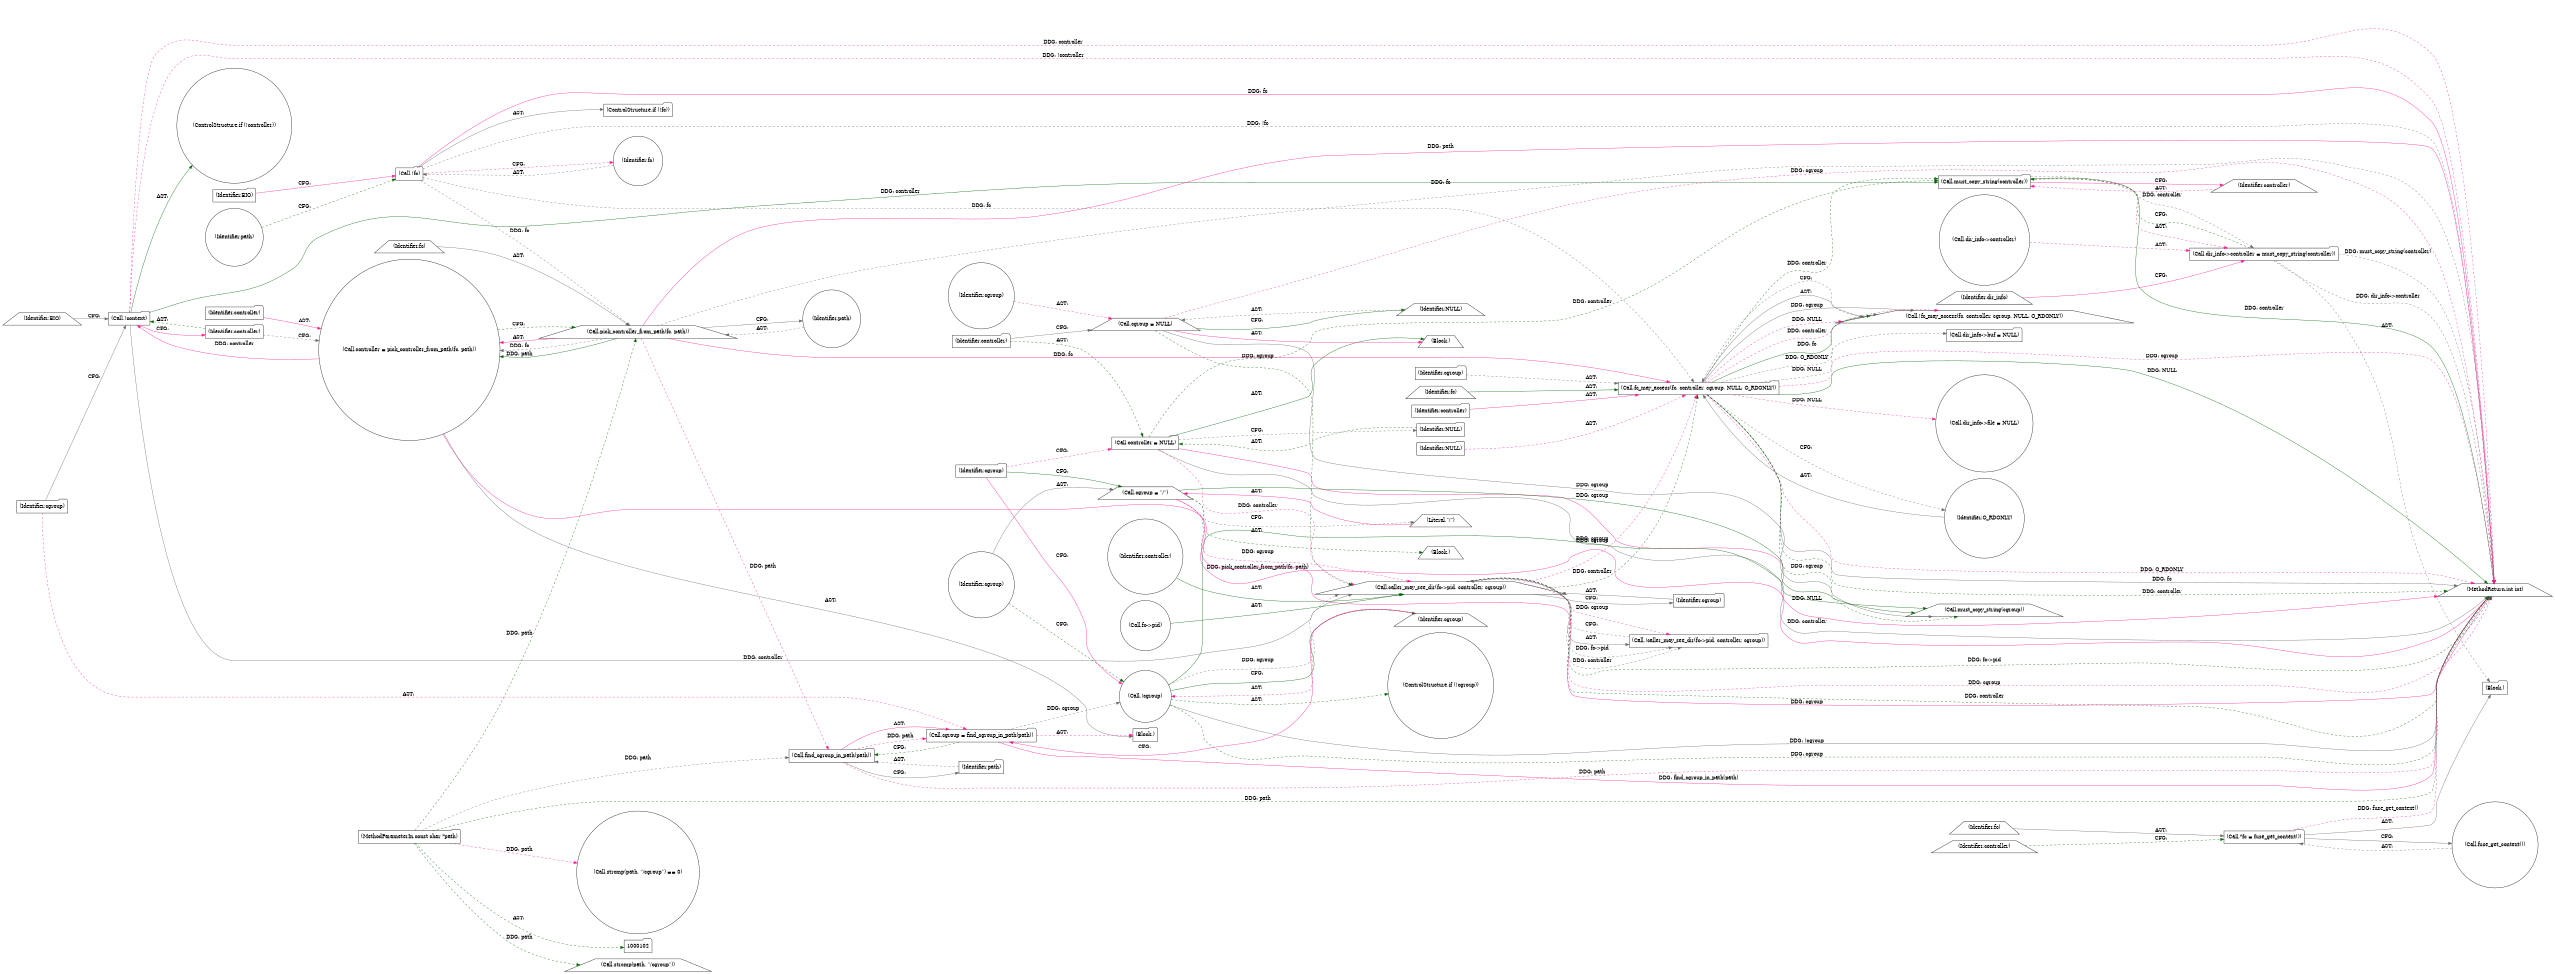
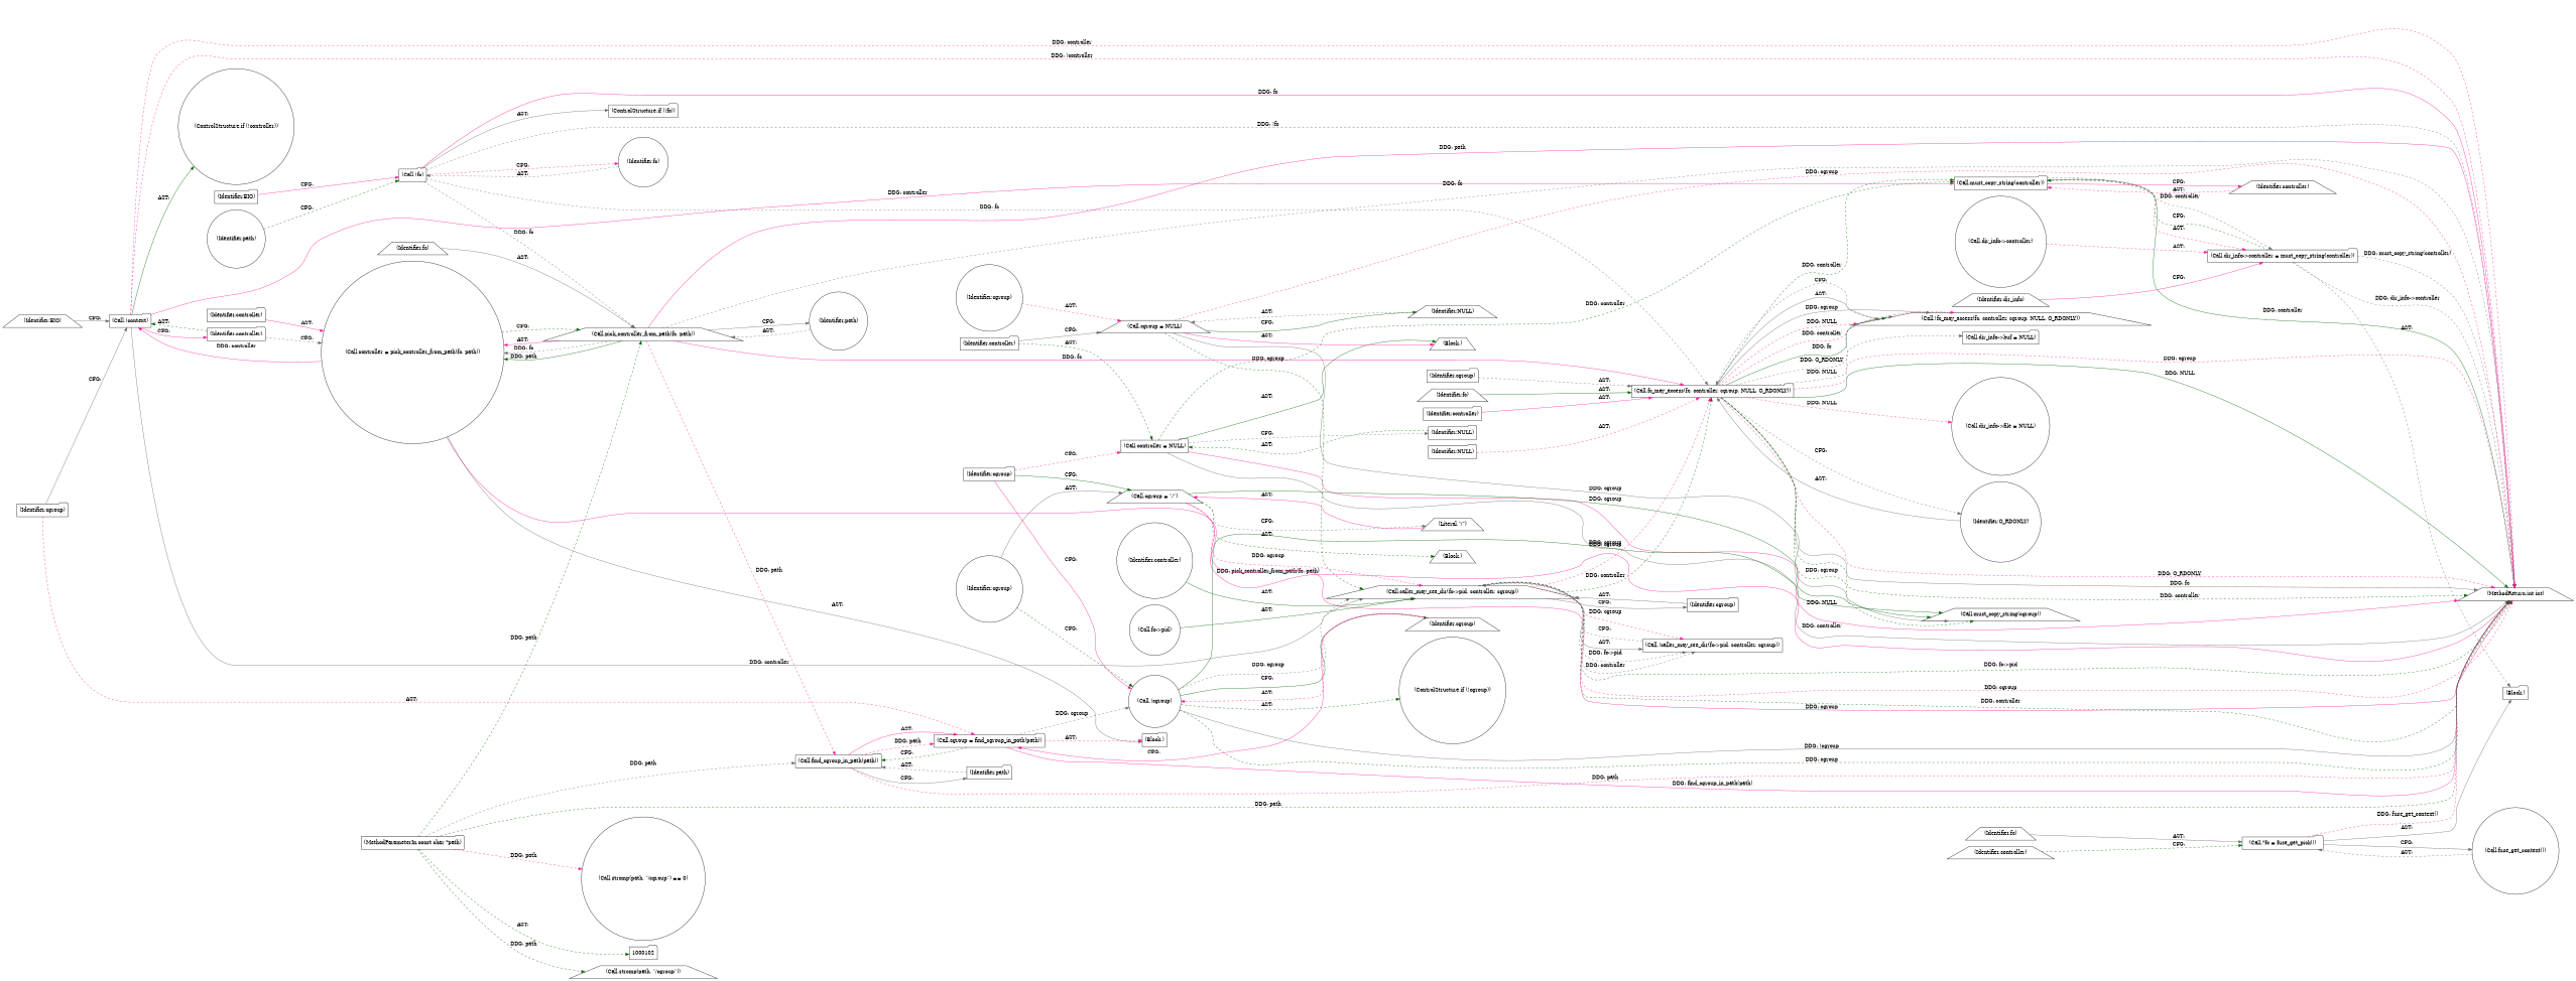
  digraph {
    rankdir=LR
    node [shape=folder]
    edge [color=gray40 style=dashed]
    n1 [label="(Call,must_copy_string(controller))"]
    n2 [label="(Call,dir_info->controller = must_copy_string(controller))"]
    n3 [label="(MethodReturn,int int)" shape=trapezium]
    n4 [label="(Identifier,controller)" shape=trapezium]
    n5 [label="(Block,)"]
    n6 [label="(Call,!context)"]
    n7 [label="(Call,caller_may_see_dir(fc->pid, controller, cgroup))" shape=trapezium]
    n8 [label="(ControlStructure,if (!controller))" shape=circle]
    n9 [label="(Identifier,controller)"]
    n10 [label="(Call,fc_may_access(fc, controller, cgroup, NULL, O_RDONLY))"]
    n11 [label="(Call,!caller_may_see_dir(fc->pid, controller, cgroup))"]
    n12 [label="(Identifier,cgroup)"]
    n13 [label="(Call,controller = pick_controller_from_path(fc, path))" shape=circle]
    n14 [label="(Call,pick_controller_from_path(fc, path))" shape=trapezium]
    n15 [label="(Block,)"]
    n16 [label="(Call,find_cgroup_in_path(path))"]
    n17 [label="(Identifier,path)" shape=circle]
    n18 [label="(Call,must_copy_string(cgroup))" shape=trapezium]
    n19 [label="(Identifier,O_RDONLY)" shape=circle]
    n20 [label="(Call,!fc_may_access(fc, controller, cgroup, NULL, O_RDONLY))" shape=trapezium]
    n21 [label="(Call,dir_info->buf = NULL)"]
    n22 [label="(Call,dir_info->file = NULL)" shape=circle]
    n23 [label="(Call,cgroup = find_cgroup_in_path(path))"]
    n24 [label="(Identifier,path)"]
    n25 [label="(Call,!fc)"]
    n26 [label="(ControlStructure,if (!fc))"]
    n27 [label="(Identifier,fc)" shape=circle]
-   n28 [label="(Call,*fc = fuse_get_context())"]
+   n28 [label="(Call,*fc = fuse_get_pick())"]
    n29 [label="(Call,fuse_get_context())" shape=circle]
    n30 [label="(MethodParameterIn,const char *path)"]
    n31 [label="(Call,strcmp(path, \"/cgroup\"))" shape=trapezium]
    n32 [label="(Call,strcmp(path, \"/cgroup\") == 0)" shape=circle]
    1000102
    n34 [label="(Call,controller = NULL)"]
    n35 [label="(Block,)" shape=trapezium]
    n36 [label="(Identifier,NULL)"]
    n37 [label="(Call,cgroup = NULL)" shape=trapezium]
    n38 [label="(Identifier,NULL)" shape=trapezium]
    n39 [label="(Call,cgroup = \"/\")" shape=trapezium]
    n40 [label="(Literal,\"/\")" shape=trapezium]
    n41 [label="(Block,)" shape=trapezium]
    n42 [label="(Call,!cgroup)" shape=circle]
    n43 [label="(ControlStructure,if (!cgroup))" shape=circle]
    n44 [label="(Identifier,cgroup)" shape=trapezium]
    n45 [label="(Identifier,fc)" shape=trapezium]
    n46 [label="(Identifier,cgroup)" shape=circle]
    n47 [label="(Identifier,path)" shape=circle]
    n48 [label="(Identifier,controller)"]
    n49 [label="(Identifier,dir_info)" shape=trapezium]
    n50 [label="(Identifier,NULL)"]
    n51 [label="(Identifier,controller)" shape=trapezium]
    n52 [label="(Identifier,cgroup)" shape=circle]
    n53 [label="(Call,dir_info->controller)" shape=circle]
    n54 [label="(Identifier,controller)"]
    n55 [label="(Identifier,cgroup)"]
    n56 [label="(Identifier,EIO)" shape=trapezium]
    n57 [label="(Identifier,fc)" shape=trapezium]
    n58 [label="(Identifier,controller)" shape=circle]
    n59 [label="(Call,fc->pid)" shape=circle]
    n60 [label="(Identifier,cgroup)"]
    n61 [label="(Identifier,controller)"]
    n62 [label="(Identifier,EIO)"]
    n63 [label="(Identifier,cgroup)"]
    n64 [label="(Identifier,fc)" shape=trapezium]
    n1 -> n2 [color=deeppink label="AST: "]
    n1 -> n2 [label="DDG: controller"]
    n1 -> n3 [color=darkgreen label="DDG: controller" style=solid]
    n1 -> n4 [color=deeppink label="CFG: " style=solid]
    n2 -> n1 [color=darkgreen label="CFG: "]
    n2 -> n3 [label="DDG: must_copy_string(controller)"]
    n2 -> n3 [label="DDG: dir_info->controller"]
    n2 -> n5 [label="AST: "]
    n4 -> n1 [color=deeppink label="AST: "]
-   n6 -> n1 [color=darkgreen label="DDG: controller" style=solid]
+   n6 -> n1 [color=deeppink label="DDG: controller" style=solid]
    n6 -> n3 [color=deeppink label="DDG: controller"]
    n6 -> n3 [color=deeppink label="DDG: !controller"]
    n6 -> n7 [label="DDG: controller" style=solid]
    n6 -> n8 [color=darkgreen label="AST: " style=solid]
    n6 -> n9 [color=deeppink label="CFG: " style=solid]
    n7 -> n3 [color=deeppink label="DDG: cgroup"]
    n7 -> n3 [color=darkgreen label="DDG: controller"]
    n7 -> n3 [color=darkgreen label="DDG: fc->pid"]
    n7 -> n10 [color=darkgreen label="DDG: controller"]
    n7 -> n10 [color=deeppink label="DDG: cgroup"]
    n7 -> n11 [label="AST: " style=solid]
    n7 -> n11 [label="DDG: fc->pid"]
    n7 -> n11 [label="DDG: controller"]
    n7 -> n11 [color=deeppink label="DDG: cgroup"]
    n7 -> n12 [label="CFG: " style=solid]
    n9 -> n6 [color=darkgreen label="AST: "]
    n9 -> n13 [label="CFG: "]
    n10 -> n1 [color=darkgreen label="DDG: controller"]
    n10 -> n3 [color=deeppink label="DDG: cgroup"]
    n10 -> n3 [color=darkgreen label="DDG: NULL" style=solid]
    n10 -> n3 [color=deeppink label="DDG: O_RDONLY"]
    n10 -> n3 [label="DDG: fc" style=solid]
    n10 -> n3 [color=darkgreen label="DDG: controller"]
    n10 -> n18 [color=darkgreen label="DDG: cgroup"]
    n10 -> n19 [label="CFG: "]
    n10 -> n20 [label="AST: " style=solid]
    n10 -> n20 [label="DDG: cgroup" style=solid]
    n10 -> n20 [color=deeppink label="DDG: NULL"]
    n10 -> n20 [color=deeppink label="DDG: controller"]
    n10 -> n20 [color=darkgreen label="DDG: fc" style=solid]
    n10 -> n20 [label="DDG: O_RDONLY"]
    n10 -> n21 [label="DDG: NULL"]
    n10 -> n22 [color=deeppink label="DDG: NULL"]
    n11 -> n7 [label="CFG: "]
    n12 -> n7 [label="AST: " style=solid]
    n13 -> n3 [color=deeppink label="DDG: pick_controller_from_path(fc, path)" style=solid]
    n13 -> n6 [color=deeppink label="DDG: controller" style=solid]
    n13 -> n14 [color=darkgreen label="CFG: "]
    n13 -> n15 [label="AST: " style=solid]
    n14 -> n3 [color=deeppink label="DDG: path" style=solid]
    n14 -> n3 [label="DDG: fc"]
    n14 -> n10 [color=deeppink label="DDG: fc" style=solid]
    n14 -> n13 [color=deeppink label="AST: " style=solid]
    n14 -> n13 [label="DDG: fc"]
    n14 -> n13 [color=darkgreen label="DDG: path" style=solid]
    n14 -> n16 [color=deeppink label="DDG: path"]
    n14 -> n17 [label="CFG: " style=solid]
    n16 -> n3 [color=deeppink label="DDG: path"]
    n16 -> n23 [color=deeppink label="AST: " style=solid]
    n16 -> n23 [color=deeppink label="DDG: path"]
    n16 -> n24 [label="CFG: " style=solid]
    n17 -> n14 [label="AST: "]
    n19 -> n10 [label="AST: " style=solid]
    n20 -> n10 [label="CFG: "]
    n23 -> n3 [color=deeppink label="DDG: find_cgroup_in_path(path)" style=solid]
    n23 -> n15 [color=deeppink label="AST: "]
    n23 -> n16 [color=darkgreen label="CFG: "]
    n23 -> n42 [label="DDG: cgroup"]
    n24 -> n16 [label="AST: "]
    n25 -> n3 [color=deeppink label="DDG: fc" style=solid]
    n25 -> n3 [label="DDG: !fc"]
    n25 -> n10 [label="DDG: fc"]
    n25 -> n14 [label="DDG: fc"]
    n25 -> n26 [label="AST: " style=solid]
    n25 -> n27 [color=deeppink label="CFG: "]
    n27 -> n25 [label="AST: "]
    n28 -> n3 [color=deeppink label="DDG: fuse_get_context()"]
    n28 -> n5 [label="AST: " style=solid]
    n28 -> n29 [label="CFG: " style=solid]
    n29 -> n28 [label="AST: "]
    n30 -> n3 [color=darkgreen label="DDG: path"]
    n30 -> n14 [color=darkgreen label="DDG: path"]
    n30 -> n16 [label="DDG: path"]
    n30 -> n31 [color=darkgreen label="DDG: path"]
    n30 -> n32 [color=deeppink label="DDG: path"]
    n30 -> 1000102 [color=darkgreen label="AST: "]
    n34 -> n1 [color=darkgreen label="DDG: controller"]
    n34 -> n3 [label="DDG: controller" style=solid]
    n34 -> n3 [color=deeppink label="DDG: NULL" style=solid]
-   n34 -> n7 [color=deeppink label="DDG: controller"]
    n34 -> n35 [color=darkgreen label="AST: " style=solid]
    n34 -> n36 [label="CFG: "]
    n36 -> n34 [color=darkgreen label="AST: "]
    n37 -> n3 [color=deeppink label="DDG: cgroup"]
    n37 -> n7 [color=darkgreen label="DDG: cgroup"]
    n37 -> n18 [label="DDG: cgroup" style=solid]
    n37 -> n35 [color=deeppink label="AST: " style=solid]
    n37 -> n38 [color=darkgreen label="CFG: " style=solid]
    n38 -> n37 [label="AST: "]
    n39 -> n3 [color=deeppink label="DDG: cgroup" style=solid]
    n39 -> n7 [color=deeppink label="DDG: cgroup"]
    n39 -> n18 [color=darkgreen label="DDG: cgroup" style=solid]
    n39 -> n40 [label="CFG: "]
    n39 -> n41 [color=darkgreen label="AST: "]
    n40 -> n39 [color=deeppink label="AST: " style=solid]
    n42 -> n3 [label="DDG: !cgroup" style=solid]
    n42 -> n3 [color=darkgreen label="DDG: cgroup"]
    n42 -> n7 [label="DDG: cgroup"]
    n42 -> n18 [color=darkgreen label="DDG: cgroup" style=solid]
    n42 -> n43 [color=darkgreen label="AST: "]
    n42 -> n44 [color=darkgreen label="CFG: " style=solid]
    n44 -> n23 [color=deeppink label="CFG: " style=solid]
    n44 -> n42 [color=deeppink label="AST: "]
    n45 -> n28 [label="AST: " style=solid]
    n46 -> n37 [color=deeppink label="AST: "]
    n47 -> n25 [color=darkgreen label="CFG: "]
    n48 -> n13 [color=deeppink label="AST: " style=solid]
    n49 -> n2 [color=deeppink label="CFG: " style=solid]
    n50 -> n10 [color=deeppink label="AST: "]
    n51 -> n28 [color=darkgreen label="CFG: "]
    n52 -> n39 [label="AST: " style=solid]
    n52 -> n42 [color=darkgreen label="CFG: "]
    n53 -> n2 [color=deeppink label="AST: "]
    n54 -> n34 [color=darkgreen label="AST: "]
    n54 -> n37 [label="CFG: " style=solid]
    n55 -> n10 [label="AST: "]
    n56 -> n6 [label="CFG: " style=solid]
    n57 -> n10 [color=darkgreen label="AST: " style=solid]
    n58 -> n7 [color=darkgreen label="AST: " style=solid]
    n59 -> n7 [color=darkgreen label="AST: " style=solid]
    n60 -> n6 [label="CFG: " style=solid]
    n60 -> n23 [color=deeppink label="AST: "]
    n61 -> n10 [color=deeppink label="AST: " style=solid]
    n62 -> n25 [color=deeppink label="CFG: " style=solid]
    n63 -> n34 [color=deeppink label="CFG: "]
    n63 -> n39 [color=darkgreen label="CFG: " style=solid]
    n63 -> n42 [color=deeppink label="CFG: " style=solid]
    n64 -> n14 [label="AST: " style=solid]
  }
